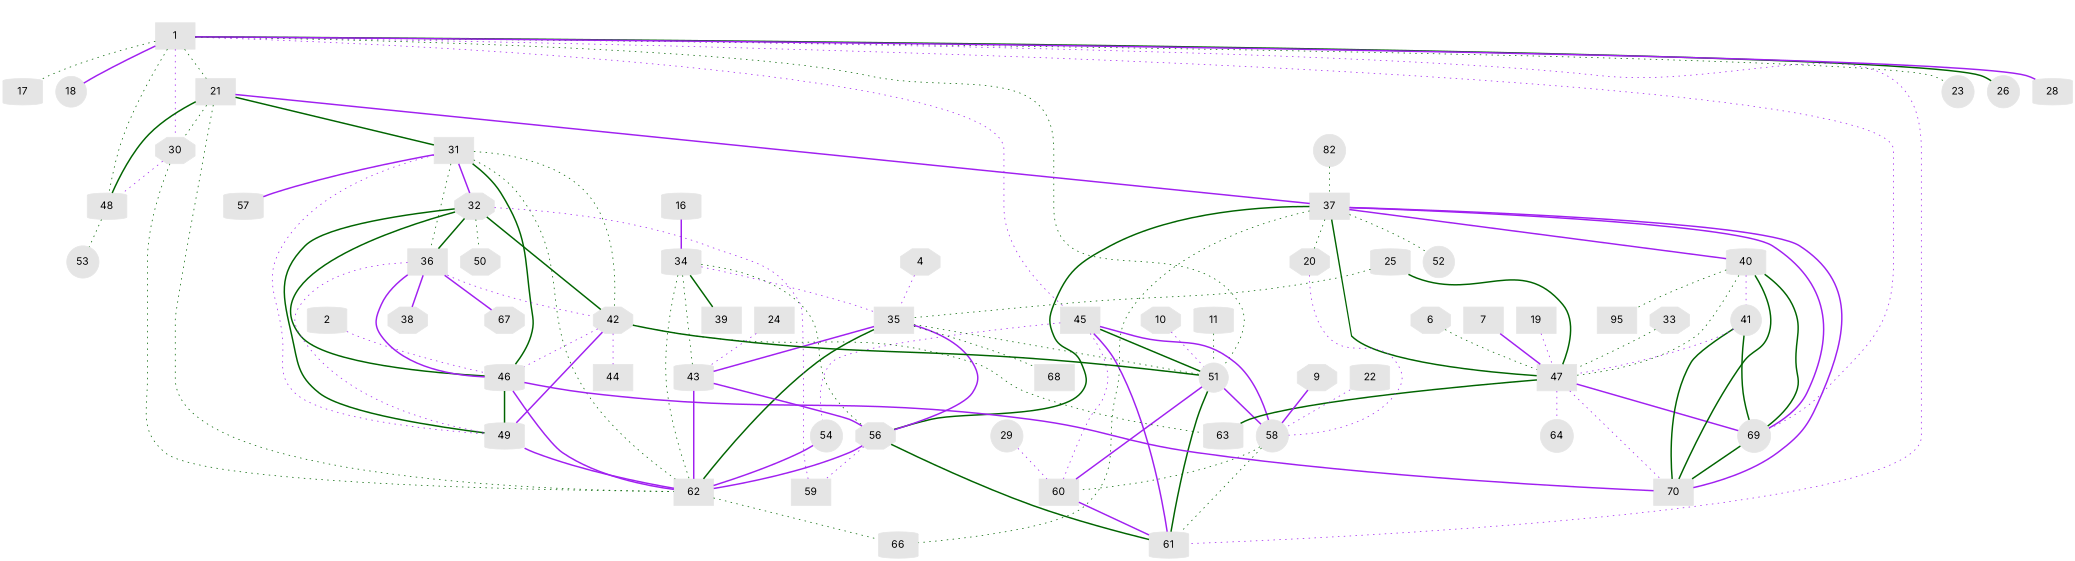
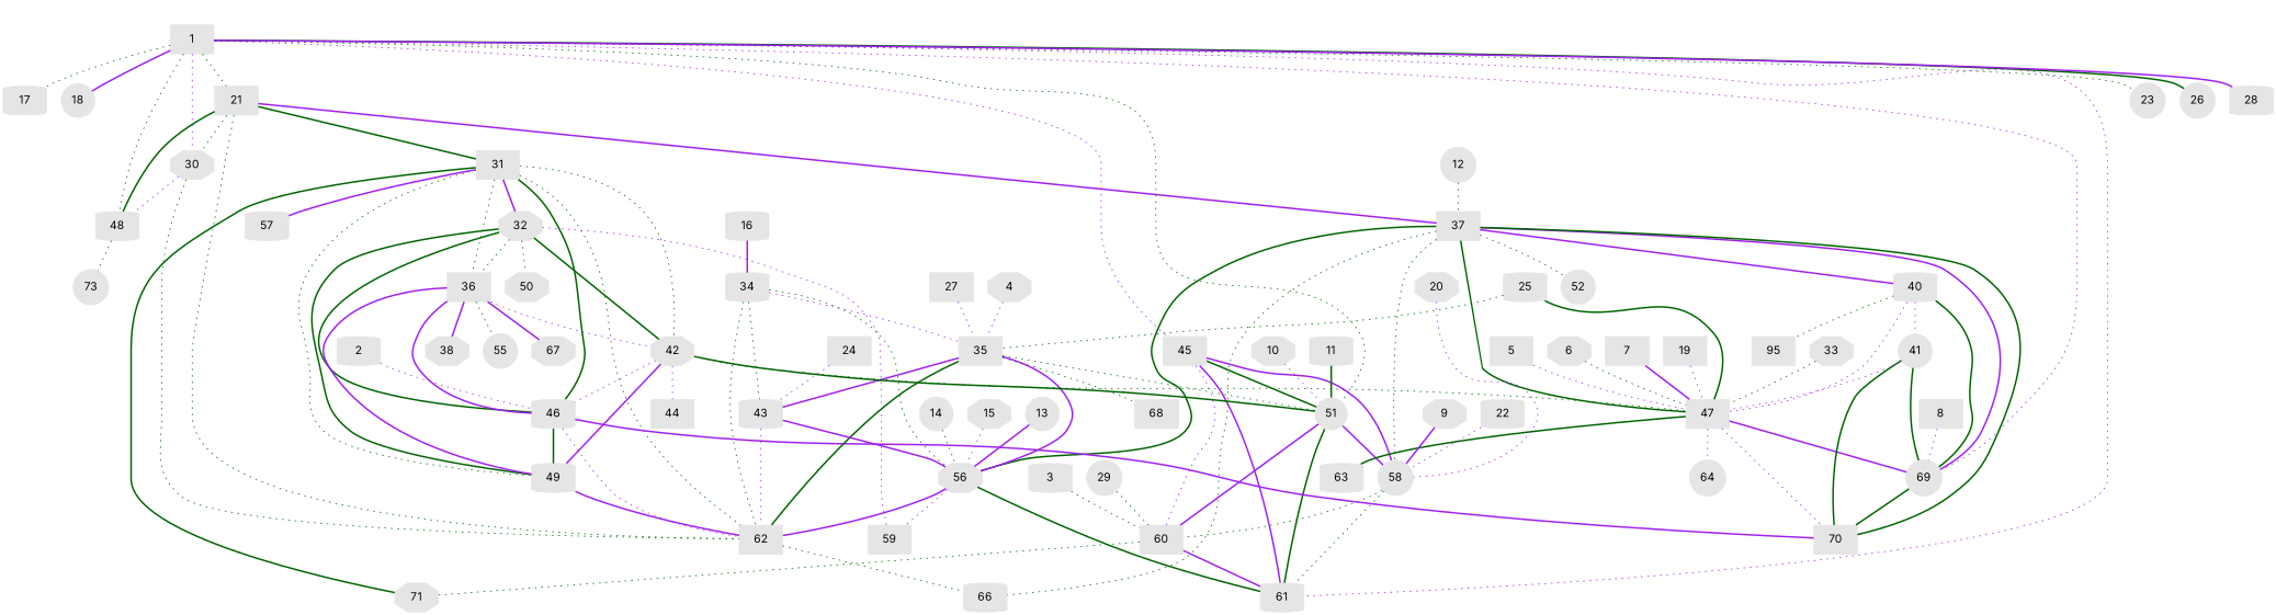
  graph {
    fontname=Inter
    node [color=gray90 fontname=Inter shape=box style=filled]
    edge [color=darkgreen fontname=Inter style=dotted weight=1.0]
    17 [shape=cylinder]
    1
    18 [shape=circle]
    21
    23 [shape=circle]
    26 [shape=circle]
    28 [shape=cylinder]
    30 [shape=octagon]
    45
    48 [shape=cylinder]
    51 [shape=circle]
    61 [shape=cylinder]
    69 [shape=circle]
    37
    31
    62
    60
    58 [shape=circle]
-   54 [shape=circle]
-   53 [shape=circle]
+   53 [shape=circle label=73]
    70
    2 [shape=cylinder]
    46 [shape=cylinder]
    49 [shape=cylinder]
+   3 [shape=cylinder]
+   71 [shape=octagon]
    4 [shape=octagon]
    35
    56 [shape=octagon]
    43 [shape=cylinder]
    68
+   5
    47
    63 [shape=cylinder]
    64 [shape=circle]
    6 [shape=octagon]
    7
+   8
    9 [shape=octagon]
    10 [shape=octagon]
    11 [shape=cylinder]
-   12 [shape=circle label=82]
+   12 [shape=circle]
    40 [shape=cylinder]
    52 [shape=circle]
    66 [shape=cylinder]
+   13 [shape=circle]
    59
+   14 [shape=circle]
+   15 [shape=octagon]
    16 [shape=cylinder]
    34 [shape=cylinder]
-   39
    19
    20 [shape=octagon]
    32 [shape=octagon]
    36
    42 [shape=octagon]
    57 [shape=cylinder]
    22 [shape=cylinder]
    24
    25 [shape=cylinder]
+   27
    29 [shape=circle]
    50 [shape=octagon]
    38 [shape=octagon]
+   55 [shape=circle]
    67 [shape=octagon]
    44
    33 [shape=octagon]
    41 [shape=circle]
    n71 [label=95]
    1 -- 17
    1 -- 18 [color=purple style=bold]
    1 -- 21 [weight=3.0]
    1 -- 23
    1 -- 26 [style=bold]
    1 -- 28 [color=purple style=bold]
    1 -- 30 [color=purple weight=6.0]
    1 -- 45 [color=purple]
    1 -- 48 [weight=3.0]
    1 -- 51
    1 -- 61 [color=purple]
    1 -- 69 [color=purple]
    21 -- 30 [weight=2.0]
    21 -- 48 [style=bold]
    21 -- 37 [color=purple style=bold]
    21 -- 31 [style=bold]
    21 -- 62
    30 -- 48 [color=purple weight=2.0]
    30 -- 62
    45 -- 51 [style=bold]
    45 -- 61 [color=purple style=bold weight=3.0]
    45 -- 60 [color=purple]
    45 -- 58 [color=purple style=bold]
-   45 -- 54 [color=purple]
    48 -- 53
    51 -- 61 [style=bold weight=3.0]
    51 -- 60 [color=purple style=bold]
    51 -- 58 [color=purple style=bold]
    69 -- 70 [style=bold]
    37 -- 69 [color=purple style=bold]
-   37 -- 20
-   37 -- 70 [color=purple style=bold]
+   37 -- 58
+   37 -- 70 [style=bold]
    37 -- 56 [style=bold]
    37 -- 47 [style=bold]
    37 -- 40 [color=purple style=bold]
    37 -- 52
    37 -- 66
    31 -- 62
    31 -- 46 [style=bold]
-   31 -- 49 [color=purple]
+   31 -- 49
+   31 -- 71 [style=bold]
    31 -- 32 [color=purple style=bold]
    31 -- 36
    31 -- 42 [weight=2.0]
    31 -- 57 [color=purple style=bold]
    62 -- 66
    60 -- 61 [color=purple style=bold weight=3.0]
+   60 -- 71
    58 -- 61 [weight=3.0]
    58 -- 60
-   54 -- 62 [color=purple style=bold]
    2 -- 46 [color=purple]
-   46 -- 62 [color=purple style=bold]
+   46 -- 62 [color=purple]
    46 -- 70 [color=purple style=bold]
    46 -- 49 [style=bold]
    49 -- 62 [color=purple style=bold]
+   3 -- 60
    4 -- 35 [color=purple]
    35 -- 51 [weight=2.0]
    35 -- 62 [style=bold weight=2.0]
    35 -- 56 [color=purple style=bold]
    35 -- 43 [color=purple style=bold weight=2.0]
    35 -- 68
    56 -- 61 [style=bold]
    56 -- 62 [color=purple style=bold weight=3.0]
    56 -- 59 [color=purple]
-   43 -- 62 [color=purple style=bold weight=4.0]
+   43 -- 62 [color=purple weight=4.0]
    43 -- 56 [color=purple style=bold weight=2.0]
+   5 -- 47 [color=purple]
    47 -- 69 [color=purple style=bold]
    47 -- 70 [color=purple]
    47 -- 63 [style=bold]
    47 -- 64 [color=purple]
    6 -- 47
    7 -- 47 [color=purple style=bold]
+   8 -- 69 [color=purple]
    9 -- 58 [color=purple style=bold]
    10 -- 51 [color=purple]
-   11 -- 51
+   11 -- 51 [style=bold]
    12 -- 37
    40 -- 69 [style=bold]
-   40 -- 70 [style=bold]
-   40 -- 47
+   40 -- 47 [color=purple]
    40 -- 41 [color=purple weight=2.0]
    40 -- n71
+   13 -- 56 [color=purple style=bold]
+   14 -- 56
+   15 -- 56 [color=purple]
    16 -- 34 [color=purple style=bold]
    34 -- 62 [weight=2.0]
    34 -- 35 [color=purple]
    34 -- 56
    34 -- 43 [weight=2.0]
-   34 -- 39 [style=bold]
    19 -- 47 [color=purple]
    20 -- 58 [color=purple]
    32 -- 46 [style=bold]
    32 -- 49 [style=bold]
    32 -- 59 [color=purple]
-   32 -- 36 [style=bold]
+   32 -- 36
    32 -- 42 [style=bold weight=2.0]
    32 -- 50
    36 -- 46 [color=purple style=bold]
-   36 -- 49 [color=purple]
+   36 -- 49 [color=purple style=bold]
    36 -- 42 [color=purple weight=2.0]
    36 -- 38 [color=purple style=bold]
+   36 -- 55
    36 -- 67 [color=purple style=bold]
    42 -- 51 [style=bold]
    42 -- 46 [color=purple weight=2.0]
    42 -- 49 [color=purple style=bold weight=2.0]
-   42 -- 63
+   42 -- 47
    42 -- 44 [color=purple]
    22 -- 58 [color=purple]
    24 -- 43 [color=purple]
    25 -- 35
    25 -- 47 [style=bold]
-   29 -- 60 [color=purple]
+   27 -- 35 [color=purple]
+   29 -- 60
    33 -- 47
    41 -- 69 [style=bold weight=2.0]
    41 -- 70 [style=bold weight=2.0]
    41 -- 47 [color=purple weight=2.0]
  }
